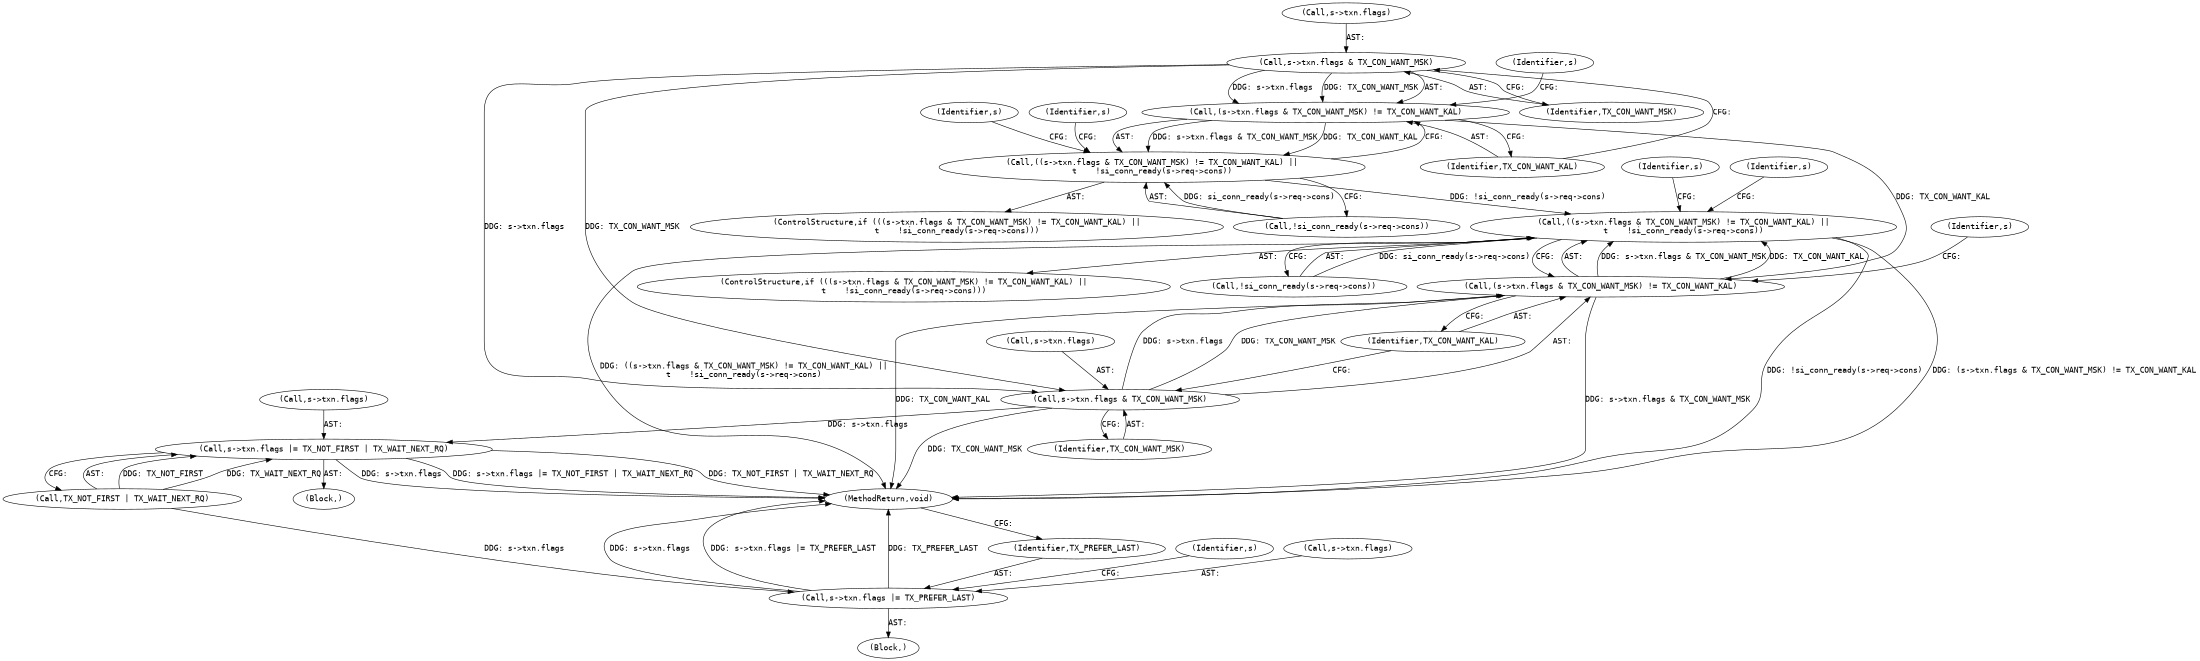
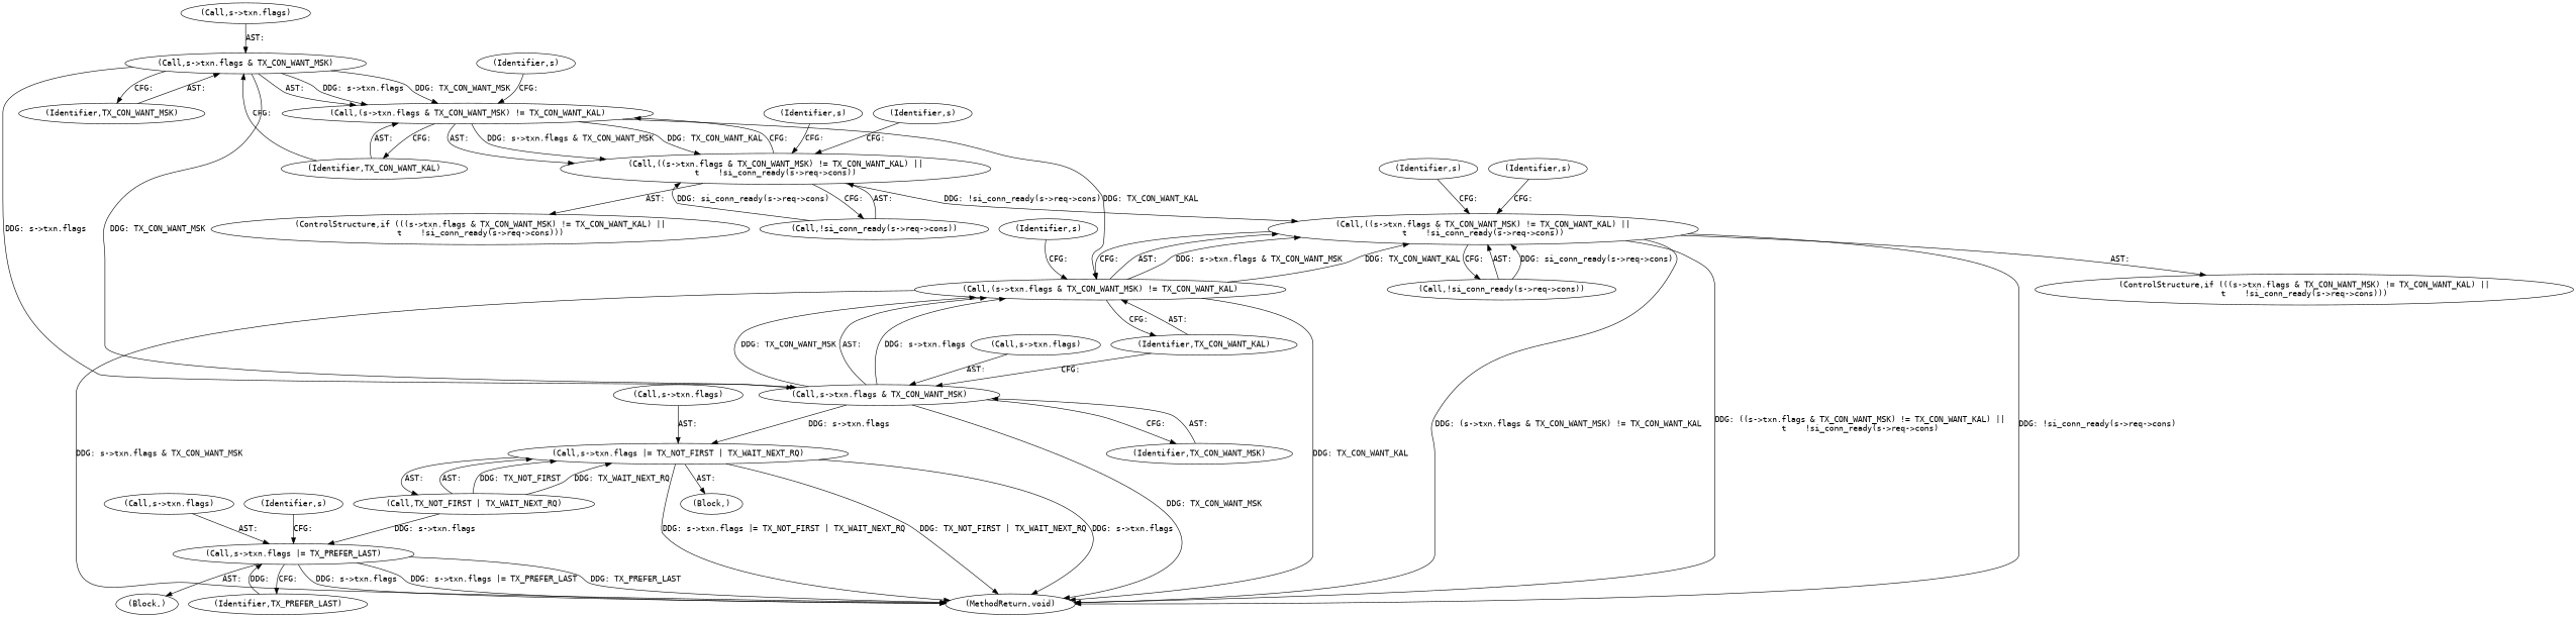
  digraph {
    fontname="DejaVu Sans Mono"
    node [fontname="DejaVu Sans Mono"]
    edge [fontname="DejaVu Sans Mono"]
    n1 [label="(Call,s->txn.flags & TX_CON_WANT_MSK)"]
    n2 [label="(Call,(s->txn.flags & TX_CON_WANT_MSK) != TX_CON_WANT_KAL)"]
    n3 [label="(Call,s->txn.flags & TX_CON_WANT_MSK)"]
    n4 [label="(Identifier,TX_CON_WANT_MSK)"]
    n5 [label="(Call,((s->txn.flags & TX_CON_WANT_MSK) != TX_CON_WANT_KAL) ||\n\t    !si_conn_ready(s->req->cons))"]
    n6 [label="(Call,(s->txn.flags & TX_CON_WANT_MSK) != TX_CON_WANT_KAL)"]
    n7 [label="(Identifier,TX_CON_WANT_KAL)"]
    n8 [label="(MethodReturn,void)"]
    n9 [label="(Call,s->txn.flags |= TX_NOT_FIRST | TX_WAIT_NEXT_RQ)"]
    n10 [label="(Identifier,TX_CON_WANT_MSK)"]
    n11 [label="(Call,((s->txn.flags & TX_CON_WANT_MSK) != TX_CON_WANT_KAL) ||\n\t    !si_conn_ready(s->req->cons))"]
    n12 [label="(ControlStructure,if (((s->txn.flags & TX_CON_WANT_MSK) != TX_CON_WANT_KAL) ||\n\t    !si_conn_ready(s->req->cons)))"]
    n13 [label="(Call,!si_conn_ready(s->req->cons))"]
    n14 [label="(Identifier,TX_CON_WANT_KAL)"]
    n15 [label="(ControlStructure,if (((s->txn.flags & TX_CON_WANT_MSK) != TX_CON_WANT_KAL) ||\n\t    !si_conn_ready(s->req->cons)))"]
    n16 [label="(Call,!si_conn_ready(s->req->cons))"]
    n17 [label="(Call,TX_NOT_FIRST | TX_WAIT_NEXT_RQ)"]
    n18 [label="(Block,)"]
    n19 [label="(Call,s->txn.flags |= TX_PREFER_LAST)"]
    n20 [label="(Block,)"]
    n21 [label="(Identifier,TX_PREFER_LAST)"]
    n22 [label="(Identifier,s)"]
    n23 [label="(Identifier,s)"]
    n24 [label="(Call,s->txn.flags)"]
    n25 [label="(Call,s->txn.flags)"]
    n26 [label="(Identifier,s)"]
    n27 [label="(Identifier,s)"]
    n28 [label="(Identifier,s)"]
    n29 [label="(Identifier,s)"]
    n30 [label="(Identifier,s)"]
    n31 [label="(Call,s->txn.flags)"]
    n32 [label="(Call,s->txn.flags)"]
    n1 -> n2 [label="AST: "]
    n1 -> n2 [label="DDG: s->txn.flags"]
    n1 -> n2 [label="DDG: TX_CON_WANT_MSK"]
    n1 -> n3 [label="DDG: s->txn.flags"]
    n1 -> n3 [label="DDG: TX_CON_WANT_MSK"]
    n1 -> n4 [label="CFG: "]
    n2 -> n5 [label="AST: "]
    n2 -> n5 [label="DDG: s->txn.flags & TX_CON_WANT_MSK"]
    n2 -> n5 [label="DDG: TX_CON_WANT_KAL"]
    n2 -> n6 [label="DDG: TX_CON_WANT_KAL"]
    n2 -> n7 [label="CFG: "]
    n3 -> n6 [label="AST: "]
    n3 -> n6 [label="DDG: s->txn.flags"]
    n3 -> n6 [label="DDG: TX_CON_WANT_MSK"]
    n3 -> n8 [label="DDG: TX_CON_WANT_MSK"]
    n3 -> n9 [label="DDG: s->txn.flags"]
    n3 -> n10 [label="CFG: "]
    n4 -> n1 [label="AST: "]
    n5 -> n2 [label="CFG: "]
    n5 -> n11 [label="DDG: !si_conn_ready(s->req->cons)"]
    n5 -> n12 [label="AST: "]
    n5 -> n13 [label="CFG: "]
    n6 -> n8 [label="DDG: TX_CON_WANT_KAL"]
    n6 -> n8 [label="DDG: s->txn.flags & TX_CON_WANT_MSK"]
    n6 -> n11 [label="AST: "]
    n6 -> n11 [label="DDG: s->txn.flags & TX_CON_WANT_MSK"]
    n6 -> n11 [label="DDG: TX_CON_WANT_KAL"]
    n6 -> n14 [label="CFG: "]
    n7 -> n1 [label="CFG: "]
    n7 -> n2 [label="AST: "]
    n9 -> n8 [label="DDG: TX_NOT_FIRST | TX_WAIT_NEXT_RQ"]
    n9 -> n8 [label="DDG: s->txn.flags"]
    n9 -> n8 [label="DDG: s->txn.flags |= TX_NOT_FIRST | TX_WAIT_NEXT_RQ"]
-   n9 -> n17 [label="CFG: "]
+   n9 -> n17 [label="AST: "]
    n9 -> n18 [label="AST: "]
    n10 -> n3 [label="AST: "]
    n11 -> n6 [label="CFG: "]
    n11 -> n8 [label="DDG: !si_conn_ready(s->req->cons)"]
    n11 -> n8 [label="DDG: (s->txn.flags & TX_CON_WANT_MSK) != TX_CON_WANT_KAL"]
    n11 -> n8 [label="DDG: ((s->txn.flags & TX_CON_WANT_MSK) != TX_CON_WANT_KAL) ||\n\t    !si_conn_ready(s->req->cons)"]
    n11 -> n15 [label="AST: "]
    n11 -> n16 [label="CFG: "]
    n13 -> n5 [label="AST: "]
    n13 -> n5 [label="DDG: si_conn_ready(s->req->cons)"]
    n14 -> n3 [label="CFG: "]
    n14 -> n6 [label="AST: "]
    n16 -> n11 [label="AST: "]
    n16 -> n11 [label="DDG: si_conn_ready(s->req->cons)"]
    n17 -> n9 [label="AST: "]
    n17 -> n9 [label="DDG: TX_NOT_FIRST"]
    n17 -> n9 [label="DDG: TX_WAIT_NEXT_RQ"]
    n17 -> n19 [label="DDG: s->txn.flags"]
    n19 -> n8 [label="DDG: s->txn.flags"]
    n19 -> n8 [label="DDG: s->txn.flags |= TX_PREFER_LAST"]
    n19 -> n8 [label="DDG: TX_PREFER_LAST"]
    n19 -> n20 [label="AST: "]
-   n8 -> n21 [label="CFG: "]
-   n21 -> n19 [label="AST: "]
+   n19 -> n21 [label="CFG: "]
+   n21 -> n19 [label="DDG: "]
    n22 -> n11 [label="CFG: "]
    n23 -> n6 [label="CFG: "]
    n24 -> n1 [label="AST: "]
    n25 -> n3 [label="AST: "]
    n26 -> n19 [label="CFG: "]
    n27 -> n2 [label="CFG: "]
    n28 -> n11 [label="CFG: "]
    n29 -> n5 [label="CFG: "]
    n30 -> n5 [label="CFG: "]
    n31 -> n9 [label="AST: "]
    n32 -> n19 [label="AST: "]
  }
